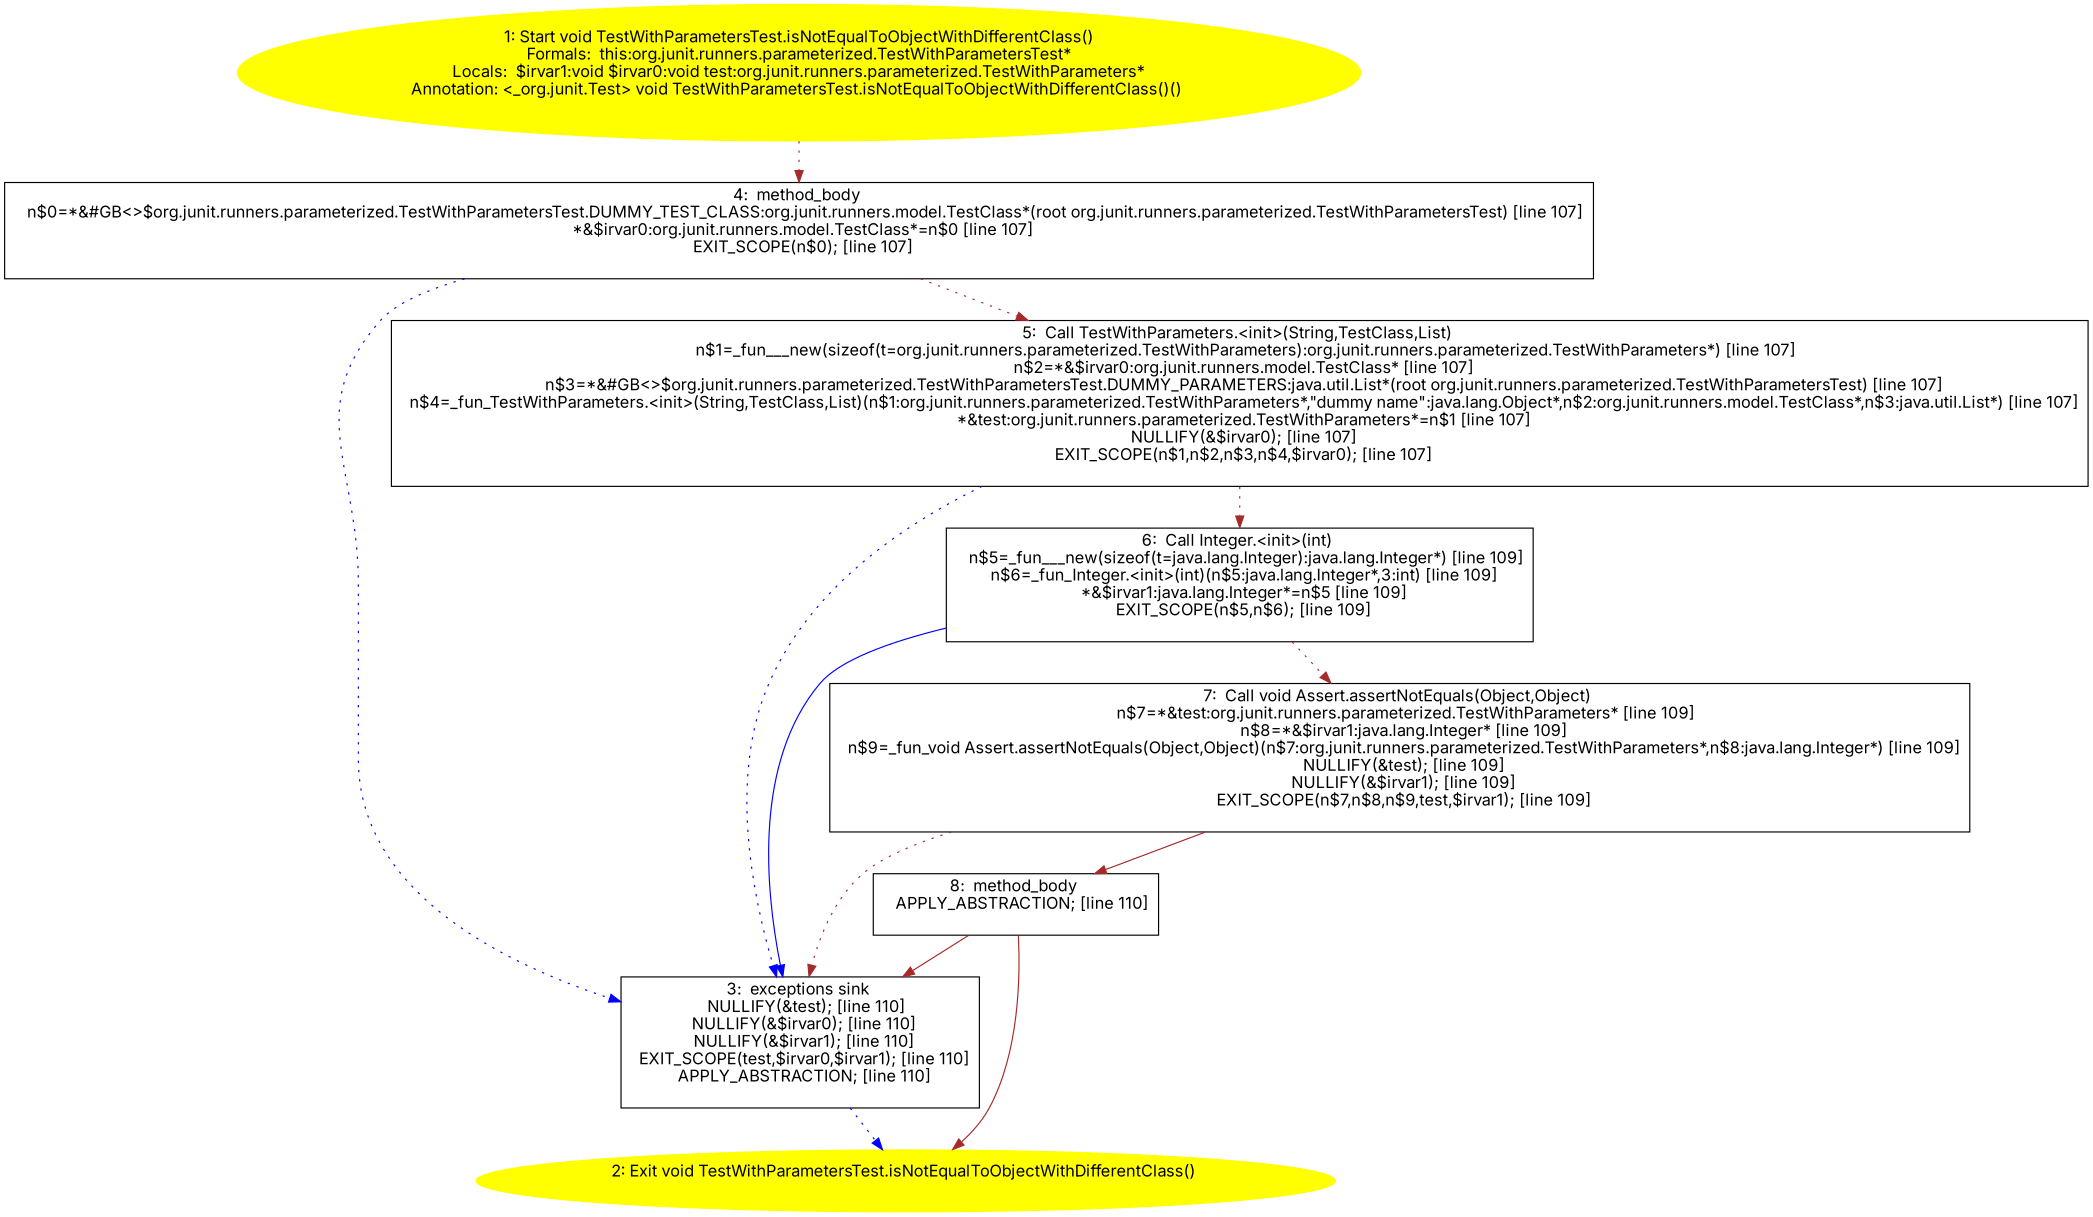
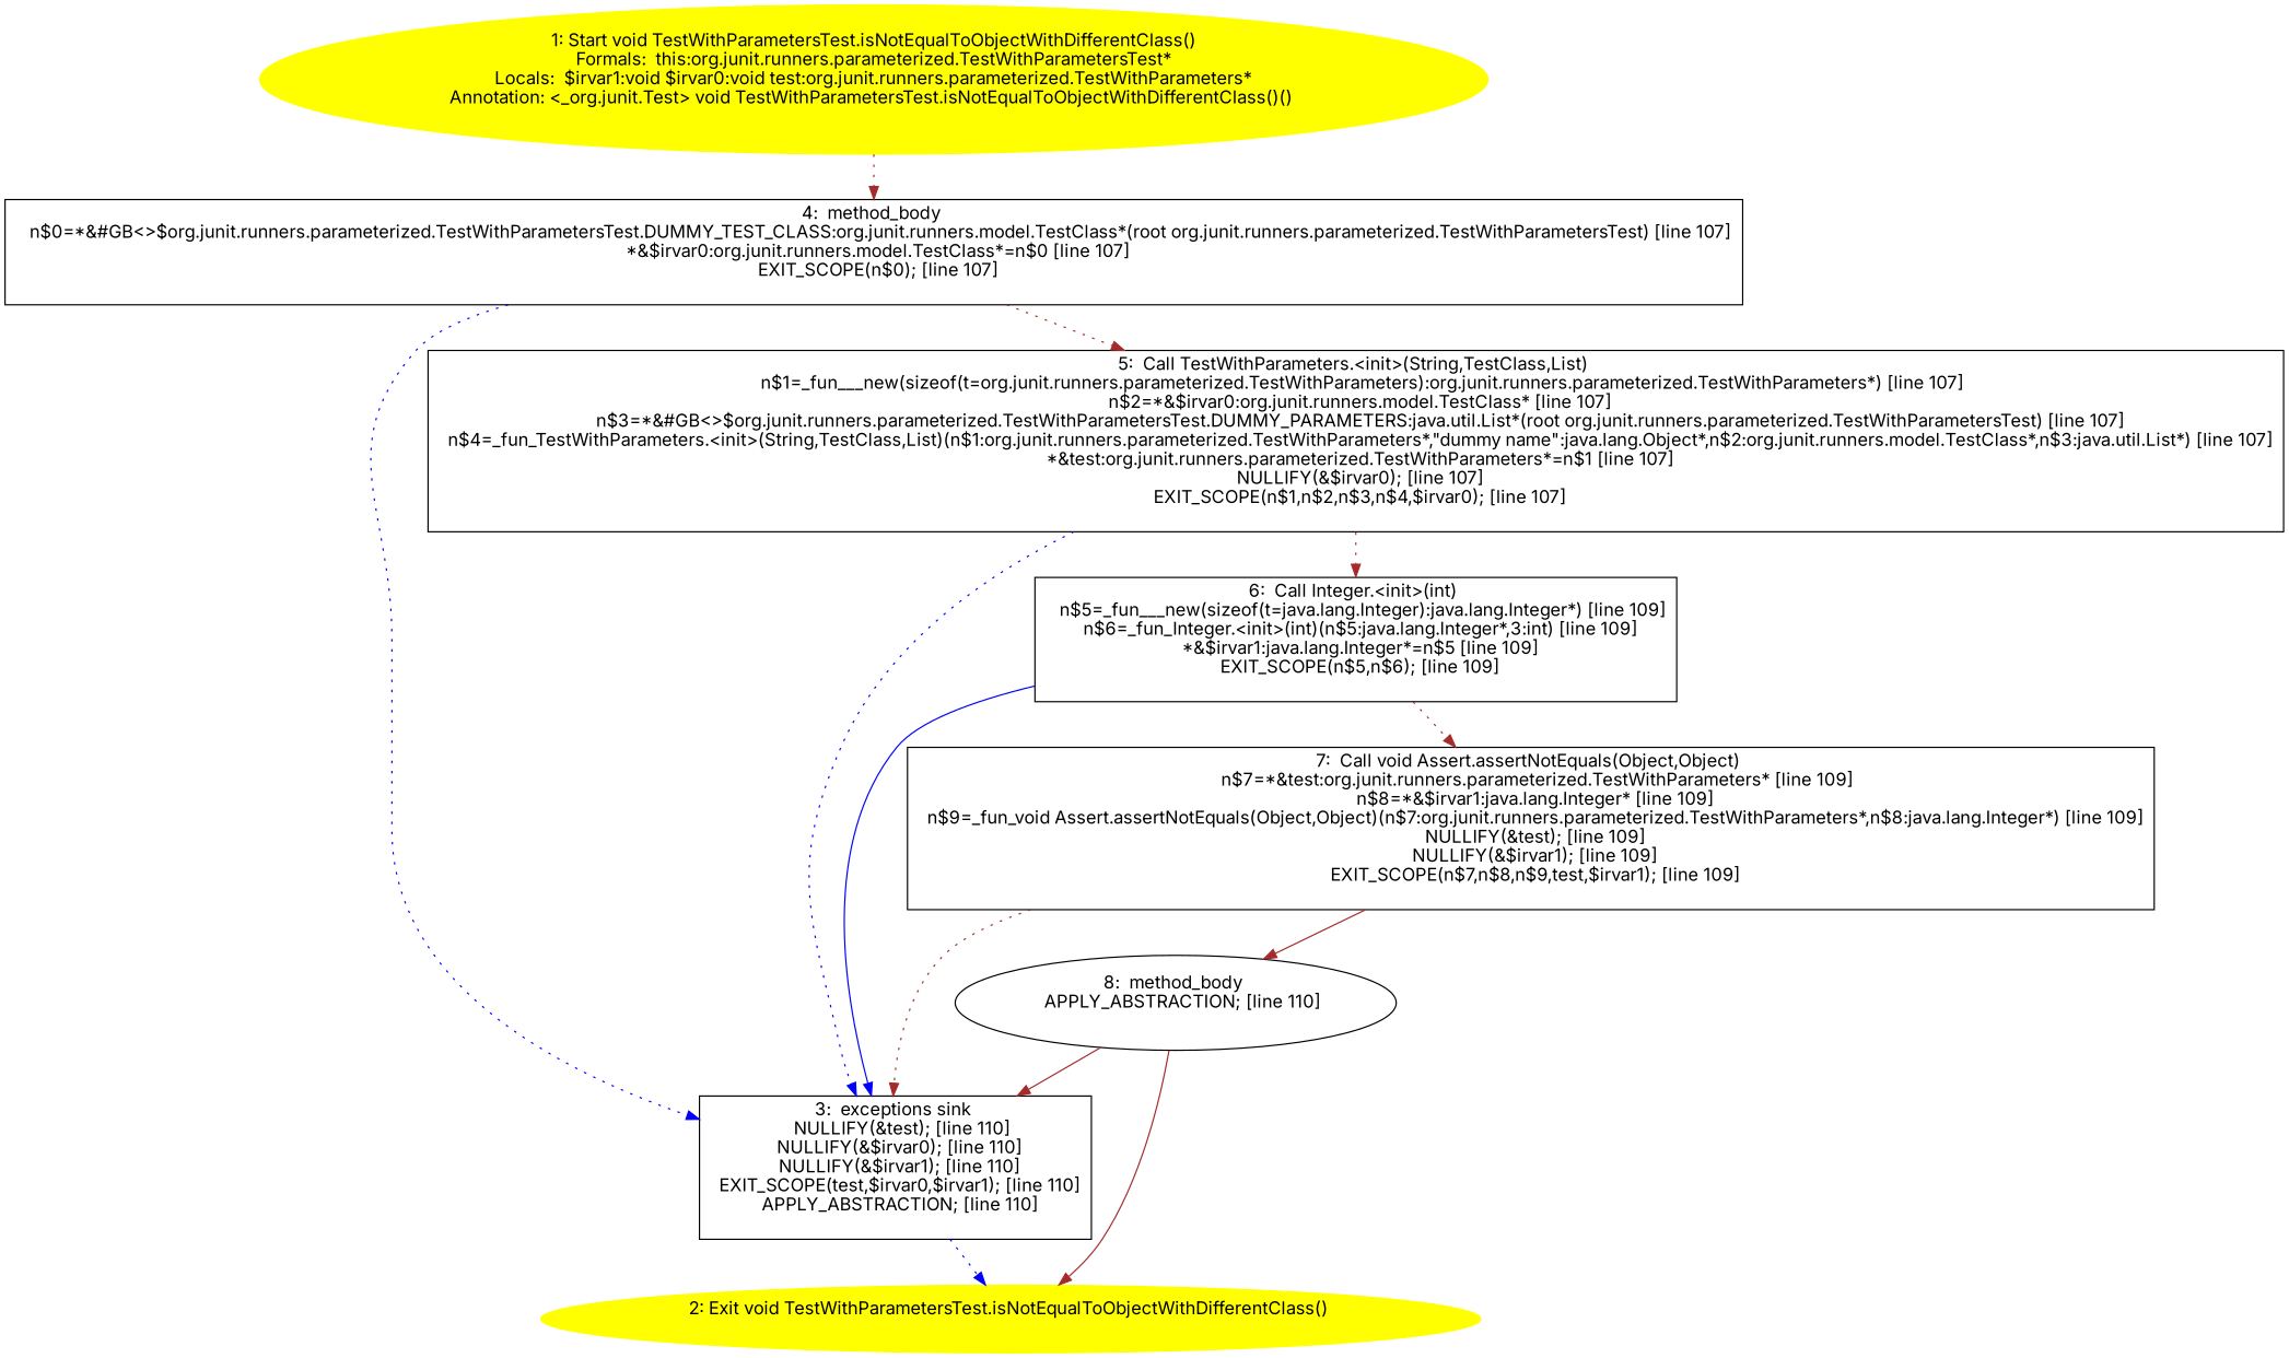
  digraph {
    fontname=Inter
    node [fontname=Inter shape=box]
    edge [color=brown style=dotted fontname=Inter]
    n1 [color=yellow label="1: Start void TestWithParametersTest.isNotEqualToObjectWithDifferentClass()\nFormals:  this:org.junit.runners.parameterized.TestWithParametersTest*\nLocals:  $irvar1:void $irvar0:void test:org.junit.runners.parameterized.TestWithParameters*\nAnnotation: <_org.junit.Test> void TestWithParametersTest.isNotEqualToObjectWithDifferentClass()() \n  " style=filled shape=""]
    n2 [label="4:  method_body \n   n$0=*&#GB<>$org.junit.runners.parameterized.TestWithParametersTest.DUMMY_TEST_CLASS:org.junit.runners.model.TestClass*(root org.junit.runners.parameterized.TestWithParametersTest) [line 107]\n  *&$irvar0:org.junit.runners.model.TestClass*=n$0 [line 107]\n  EXIT_SCOPE(n$0); [line 107]\n "]
    n3 [label="3:  exceptions sink \n   NULLIFY(&test); [line 110]\n  NULLIFY(&$irvar0); [line 110]\n  NULLIFY(&$irvar1); [line 110]\n  EXIT_SCOPE(test,$irvar0,$irvar1); [line 110]\n  APPLY_ABSTRACTION; [line 110]\n "]
    n4 [label="5:  Call TestWithParameters.<init>(String,TestClass,List) \n   n$1=_fun___new(sizeof(t=org.junit.runners.parameterized.TestWithParameters):org.junit.runners.parameterized.TestWithParameters*) [line 107]\n  n$2=*&$irvar0:org.junit.runners.model.TestClass* [line 107]\n  n$3=*&#GB<>$org.junit.runners.parameterized.TestWithParametersTest.DUMMY_PARAMETERS:java.util.List*(root org.junit.runners.parameterized.TestWithParametersTest) [line 107]\n  n$4=_fun_TestWithParameters.<init>(String,TestClass,List)(n$1:org.junit.runners.parameterized.TestWithParameters*,\"dummy name\":java.lang.Object*,n$2:org.junit.runners.model.TestClass*,n$3:java.util.List*) [line 107]\n  *&test:org.junit.runners.parameterized.TestWithParameters*=n$1 [line 107]\n  NULLIFY(&$irvar0); [line 107]\n  EXIT_SCOPE(n$1,n$2,n$3,n$4,$irvar0); [line 107]\n "]
    n5 [color=yellow label="2: Exit void TestWithParametersTest.isNotEqualToObjectWithDifferentClass() \n  " style=filled shape=""]
    n6 [label="6:  Call Integer.<init>(int) \n   n$5=_fun___new(sizeof(t=java.lang.Integer):java.lang.Integer*) [line 109]\n  n$6=_fun_Integer.<init>(int)(n$5:java.lang.Integer*,3:int) [line 109]\n  *&$irvar1:java.lang.Integer*=n$5 [line 109]\n  EXIT_SCOPE(n$5,n$6); [line 109]\n "]
    n7 [label="7:  Call void Assert.assertNotEquals(Object,Object) \n   n$7=*&test:org.junit.runners.parameterized.TestWithParameters* [line 109]\n  n$8=*&$irvar1:java.lang.Integer* [line 109]\n  n$9=_fun_void Assert.assertNotEquals(Object,Object)(n$7:org.junit.runners.parameterized.TestWithParameters*,n$8:java.lang.Integer*) [line 109]\n  NULLIFY(&test); [line 109]\n  NULLIFY(&$irvar1); [line 109]\n  EXIT_SCOPE(n$7,n$8,n$9,test,$irvar1); [line 109]\n "]
-   n8 [label="8:  method_body \n   APPLY_ABSTRACTION; [line 110]\n "]
+   n8 [label="8:  method_body \n   APPLY_ABSTRACTION; [line 110]\n " shape=ellipse]
    n1 -> n2
    n2 -> n3 [color=blue]
    n2 -> n4
    n3 -> n5 [color=blue]
    n4 -> n3 [color=blue]
    n4 -> n6
    n6 -> n3 [color=blue style=solid]
    n6 -> n7
    n7 -> n3
    n7 -> n8 [style=solid]
    n8 -> n3 [style=solid]
    n8 -> n5 [style=solid]
  }
